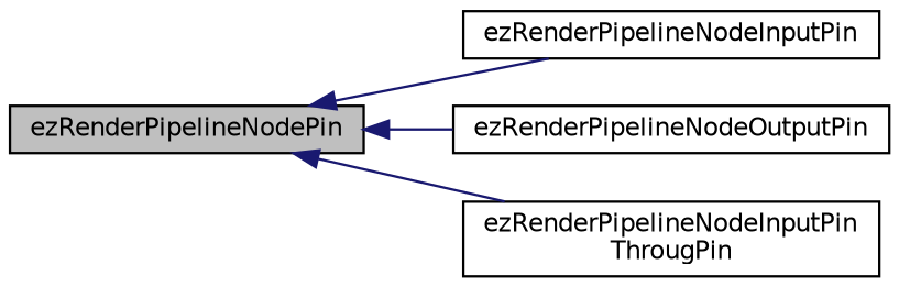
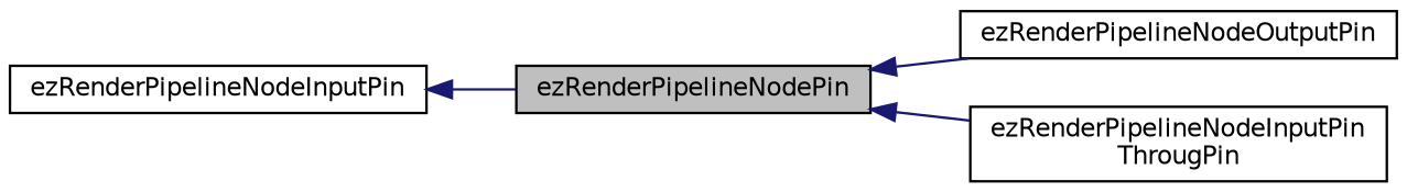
  digraph {
    rankdir=LR
    node [color=black fillcolor=white fontname=Helvetica fontsize=10 shape=record style=filled]
    edge [color=midnightblue dir=back fontname=Helvetica fontsize=10 labelfontname=Helvetica labelfontsize=10 style=solid]
    n1 [fillcolor=grey75 fontcolor=black height=0.2 label=ezRenderPipelineNodePin width=0.4]
    n2 [height=0.2 label=ezRenderPipelineNodeInputPin width=0.4]
    n3 [height=0.2 label=ezRenderPipelineNodeOutputPin width=0.4]
    n4 [height=0.2 label="ezRenderPipelineNodeInputPin\lThrougPin" width=0.4]
-   n1 -> n2
+   n2 -> n1
    n1 -> n3
    n1 -> n4
  }
